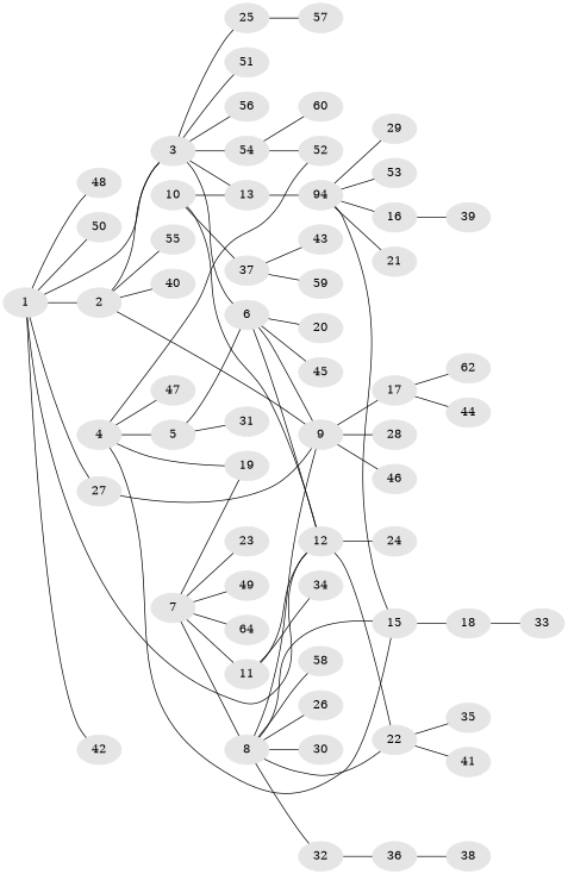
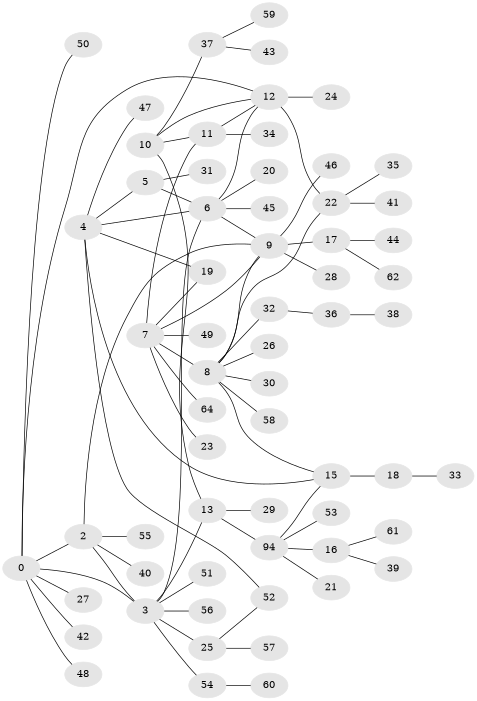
  graph {
    rankdir=LR
    node [color=gray90 style=filled]
-   1
+   1 [label=0]
    2
    3
    12
    27
    42
    48
    50
    9
    40
    55
    6
    13
    25
    51
    54
    56
    22
    24
    17
    28
    46
    20
    45
    n25 [label=94]
    52
    57
    60
    4
    5
    15
    19
    47
    31
    18
    7
    8
    11
    23
    49
    64
    26
    30
    32
    58
    34
    35
    41
    36
    44
    62
    10
    37
    43
    59
    16
    21
    29
    53
    39
+   61
    33
    38
    1 -- 2
    1 -- 3
    1 -- 12
    1 -- 27
    1 -- 42
    1 -- 48
    1 -- 50
    2 -- 3
    2 -- 9
    2 -- 40
    2 -- 55
    3 -- 6
    3 -- 13
    3 -- 25
    3 -- 51
    3 -- 54
    3 -- 56
    12 -- 22
    12 -- 24
    9 -- 17
    9 -- 28
    9 -- 46
    6 -- 12
    6 -- 9
    6 -- 20
    6 -- 45
    13 -- n25
-   54 -- 52
+   25 -- 52
    25 -- 57
    54 -- 60
    22 -- 35
    22 -- 41
    17 -- 44
    17 -- 62
    n25 -- 15
    n25 -- 16
    n25 -- 21
-   n25 -- 29
+   13 -- 29
    n25 -- 53
+   4 -- 6
    4 -- 52
    4 -- 5
    4 -- 15
    4 -- 19
    4 -- 47
    5 -- 6
    5 -- 31
    15 -- 18
    18 -- 33
-   27 -- 9
+   7 -- 9
    7 -- 19
    7 -- 8
    7 -- 11
    7 -- 23
    7 -- 49
    7 -- 64
    8 -- 9
    8 -- 22
    8 -- 15
    8 -- 26
    8 -- 30
    8 -- 32
    8 -- 58
    11 -- 12
    11 -- 34
    32 -- 36
    36 -- 38
    10 -- 12
    10 -- 13
+   10 -- 11
    10 -- 37
    37 -- 43
    37 -- 59
    16 -- 39
+   16 -- 61
  }
